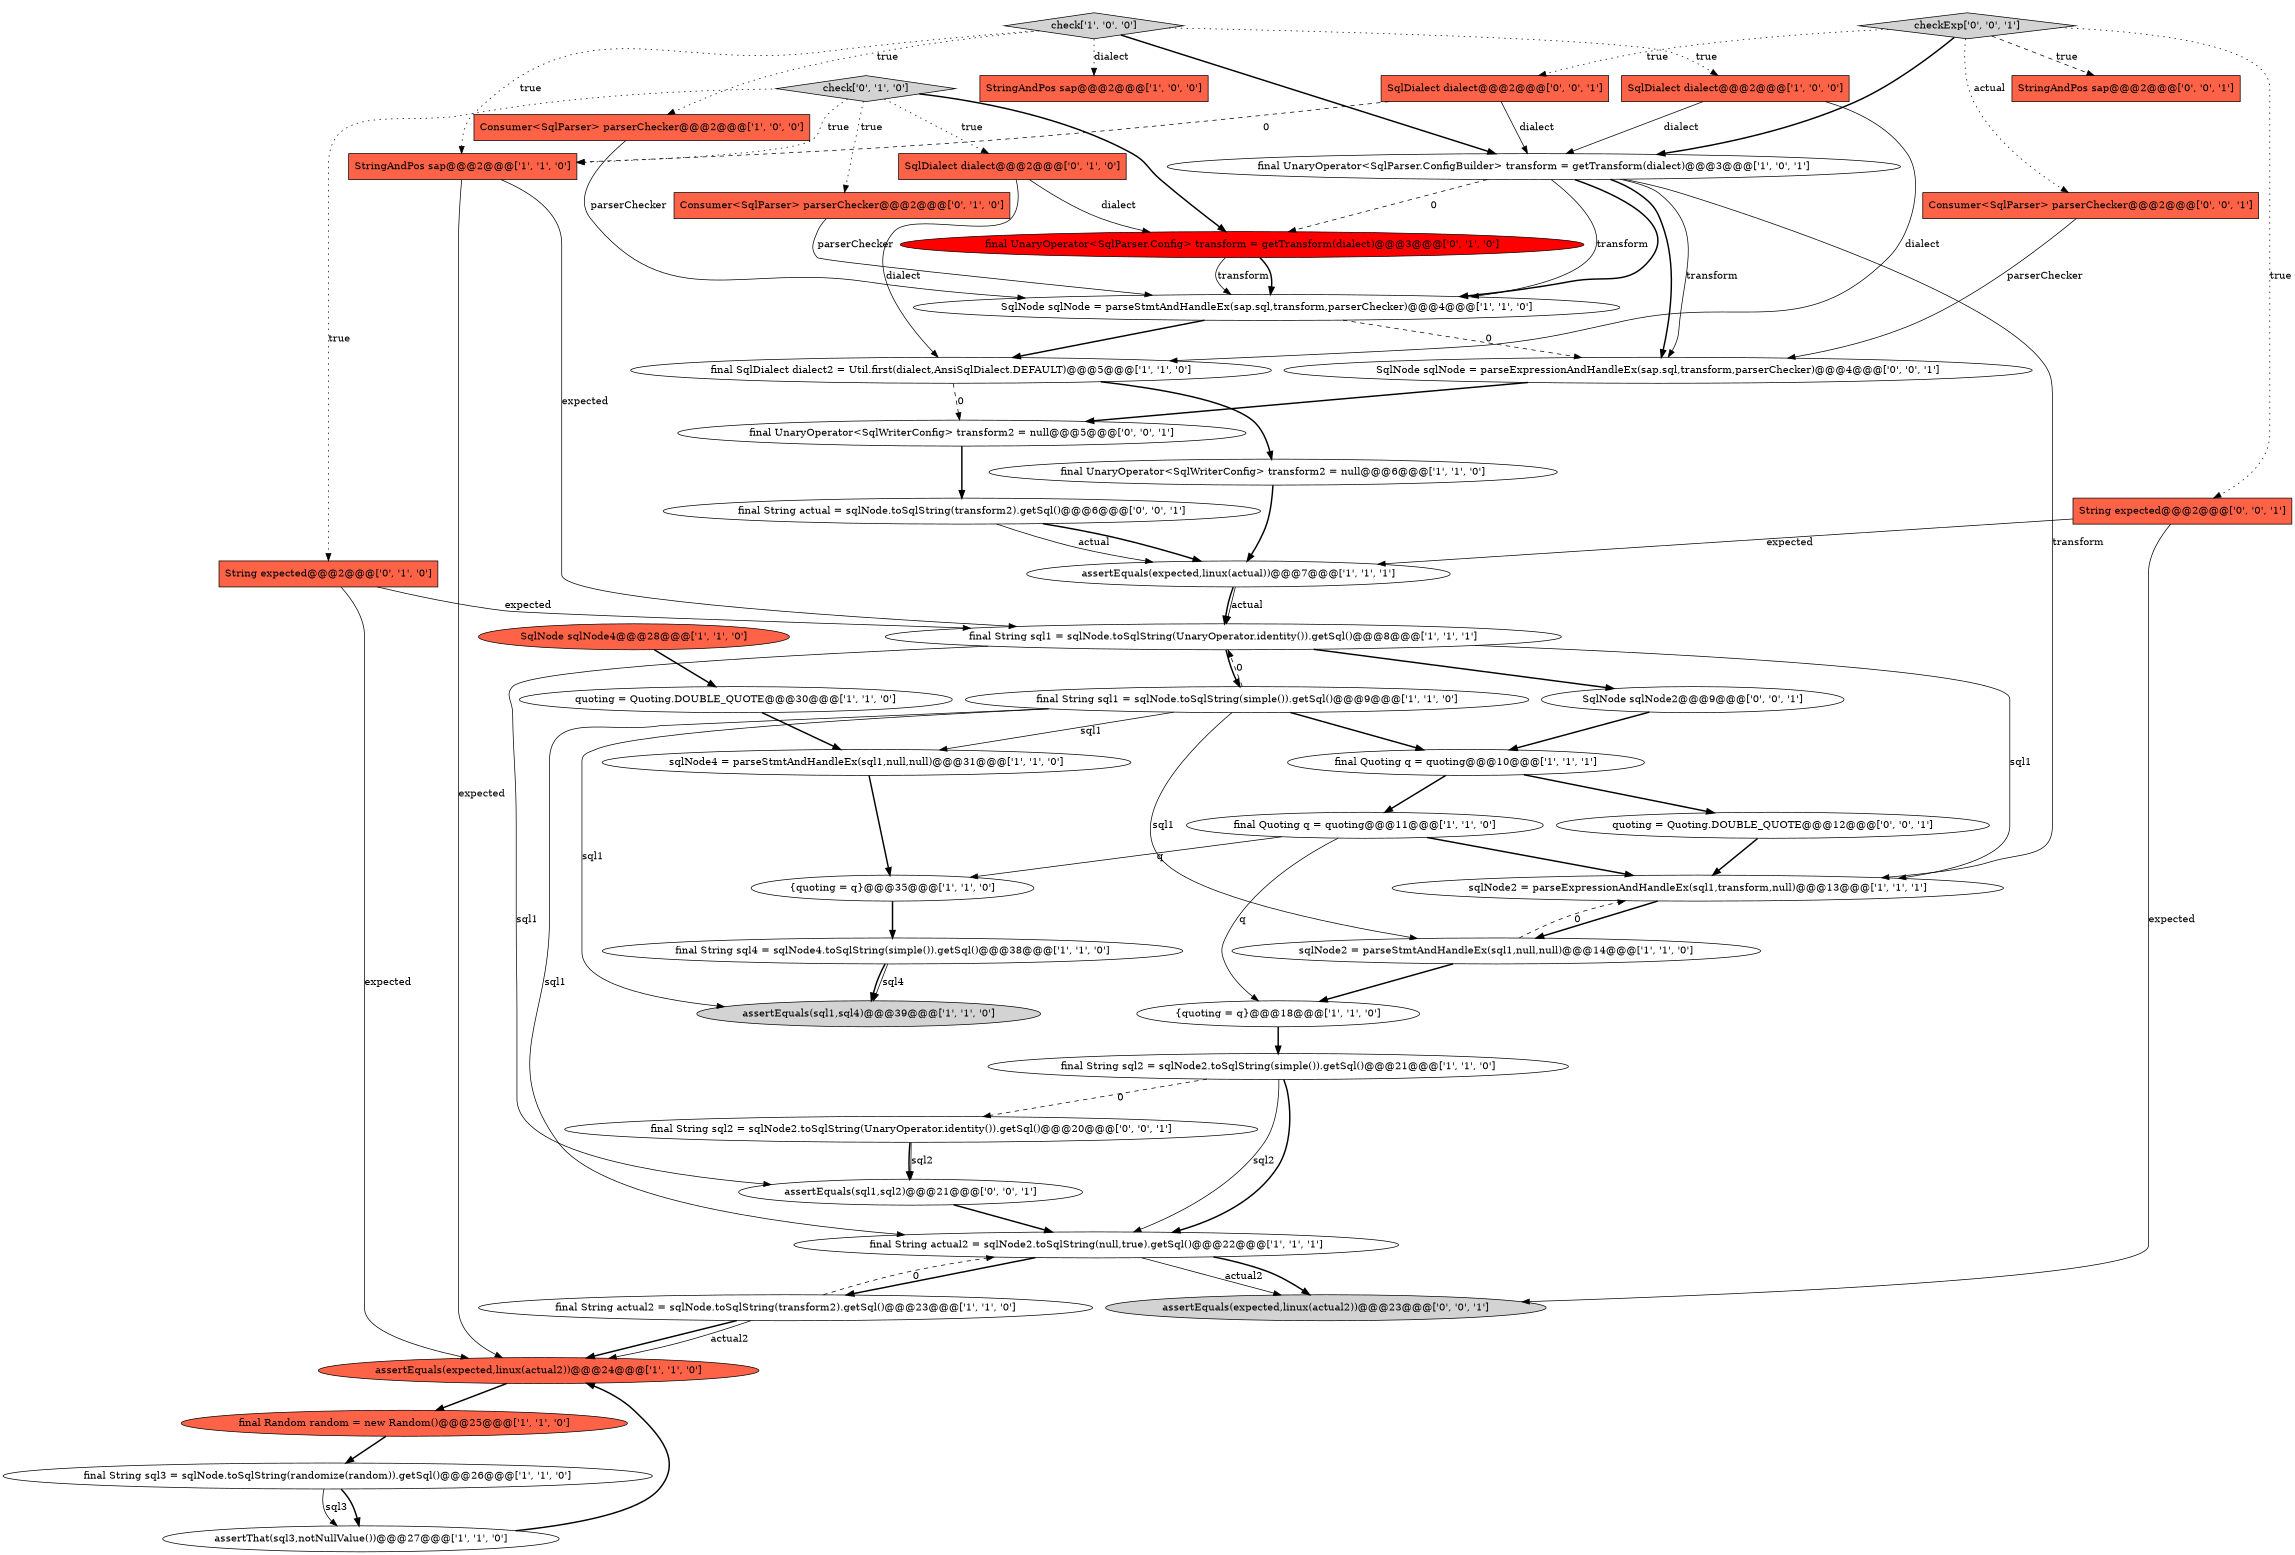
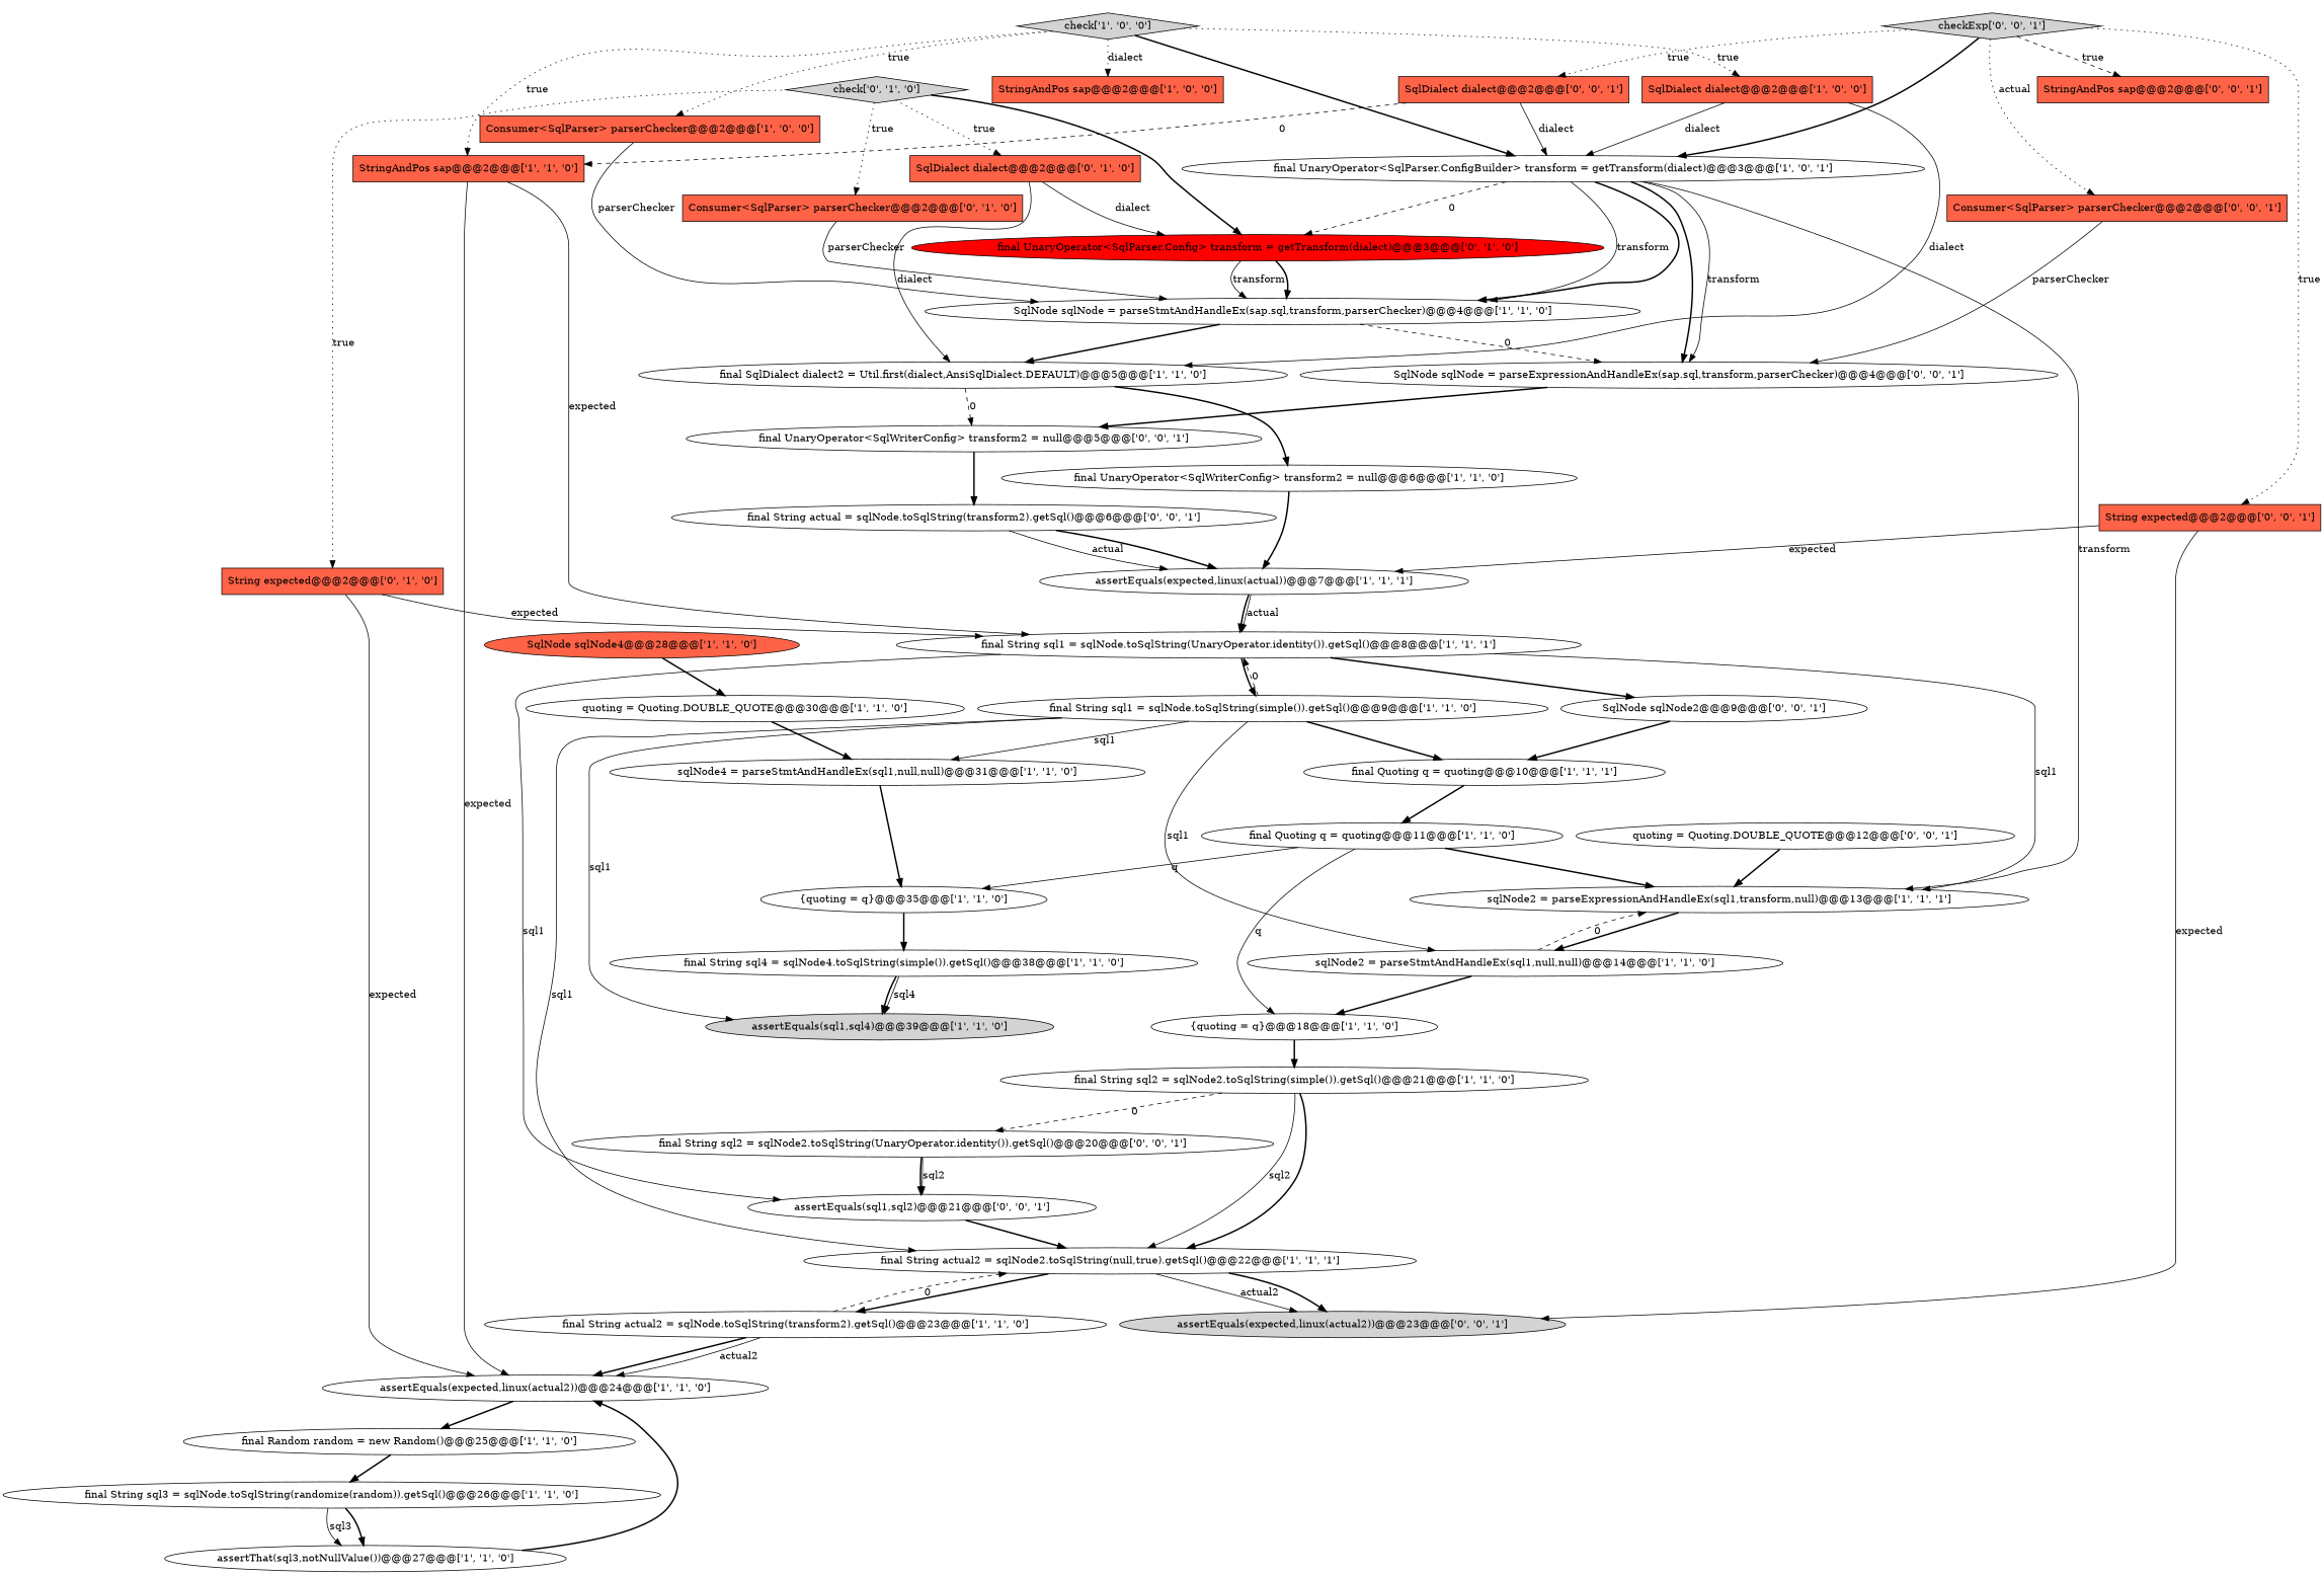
  digraph {
    node [fillcolor=white shape=ellipse style=filled]
    edge [style=bold]
    n1 [fillcolor=tomato label="Consumer<SqlParser> parserChecker@@@2@@@['1', '0', '0']" shape=box]
    n2 [label="SqlNode sqlNode = parseStmtAndHandleEx(sap.sql,transform,parserChecker)@@@4@@@['1', '1', '0']"]
    n3 [label="SqlNode sqlNode = parseExpressionAndHandleEx(sap.sql,transform,parserChecker)@@@4@@@['0', '0', '1']"]
    n4 [label="final SqlDialect dialect2 = Util.first(dialect,AnsiSqlDialect.DEFAULT)@@@5@@@['1', '1', '0']"]
    n5 [label="final String sql1 = sqlNode.toSqlString(UnaryOperator.identity()).getSql()@@@8@@@['1', '1', '1']"]
    n6 [label="SqlNode sqlNode2@@@9@@@['0', '0', '1']"]
    n7 [label="assertEquals(sql1,sql2)@@@21@@@['0', '0', '1']"]
    n8 [label="sqlNode2 = parseExpressionAndHandleEx(sql1,transform,null)@@@13@@@['1', '1', '1']"]
    n9 [label="final String sql1 = sqlNode.toSqlString(simple()).getSql()@@@9@@@['1', '1', '0']"]
    n10 [label="final Quoting q = quoting@@@10@@@['1', '1', '1']"]
    n11 [label="final String actual2 = sqlNode2.toSqlString(null,true).getSql()@@@22@@@['1', '1', '1']"]
    n12 [label="sqlNode2 = parseStmtAndHandleEx(sql1,null,null)@@@14@@@['1', '1', '0']"]
    n13 [label="sqlNode4 = parseStmtAndHandleEx(sql1,null,null)@@@31@@@['1', '1', '0']"]
    n14 [fillcolor=lightgray label="assertEquals(sql1,sql4)@@@39@@@['1', '1', '0']"]
    n15 [label="final UnaryOperator<SqlWriterConfig> transform2 = null@@@6@@@['1', '1', '0']"]
    n16 [label="assertEquals(expected,linux(actual))@@@7@@@['1', '1', '1']"]
    n17 [fillcolor=lightgray label="check['0', '1', '0']" shape=diamond]
    n18 [fillcolor=tomato label="String expected@@@2@@@['0', '1', '0']" shape=box]
    n19 [fillcolor=tomato label="StringAndPos sap@@@2@@@['1', '1', '0']" shape=box]
    n20 [fillcolor=tomato label="SqlDialect dialect@@@2@@@['0', '1', '0']" shape=box]
    n21 [fillcolor=red label="final UnaryOperator<SqlParser.Config> transform = getTransform(dialect)@@@3@@@['0', '1', '0']"]
    n22 [fillcolor=tomato label="Consumer<SqlParser> parserChecker@@@2@@@['0', '1', '0']" shape=box]
-   n23 [fillcolor=tomato label="assertEquals(expected,linux(actual2))@@@24@@@['1', '1', '0']"]
-   n24 [fillcolor=tomato label="final Random random = new Random()@@@25@@@['1', '1', '0']"]
+   n23 [label="assertEquals(expected,linux(actual2))@@@24@@@['1', '1', '0']"]
+   n24 [label="final Random random = new Random()@@@25@@@['1', '1', '0']"]
    n25 [label="final String sql3 = sqlNode.toSqlString(randomize(random)).getSql()@@@26@@@['1', '1', '0']"]
    n26 [label="assertThat(sql3,notNullValue())@@@27@@@['1', '1', '0']"]
    n27 [label="final UnaryOperator<SqlParser.ConfigBuilder> transform = getTransform(dialect)@@@3@@@['1', '0', '1']"]
    n28 [label="final UnaryOperator<SqlWriterConfig> transform2 = null@@@5@@@['0', '0', '1']"]
    n29 [label="final Quoting q = quoting@@@11@@@['1', '1', '0']"]
    n30 [label="quoting = Quoting.DOUBLE_QUOTE@@@12@@@['0', '0', '1']"]
    n31 [label="final String actual = sqlNode.toSqlString(transform2).getSql()@@@6@@@['0', '0', '1']"]
    n32 [fillcolor=tomato label="SqlNode sqlNode4@@@28@@@['1', '1', '0']"]
    n33 [label="quoting = Quoting.DOUBLE_QUOTE@@@30@@@['1', '1', '0']"]
    n34 [label="final String actual2 = sqlNode.toSqlString(transform2).getSql()@@@23@@@['1', '1', '0']"]
    n35 [fillcolor=lightgray label="assertEquals(expected,linux(actual2))@@@23@@@['0', '0', '1']"]
    n36 [label="final String sql2 = sqlNode2.toSqlString(UnaryOperator.identity()).getSql()@@@20@@@['0', '0', '1']"]
    n37 [label="{quoting = q}@@@35@@@['1', '1', '0']"]
    n38 [label="final String sql4 = sqlNode4.toSqlString(simple()).getSql()@@@38@@@['1', '1', '0']"]
    n39 [fillcolor=lightgray label="checkExp['0', '0', '1']" shape=diamond]
    n40 [fillcolor=tomato label="SqlDialect dialect@@@2@@@['0', '0', '1']" shape=box]
    n41 [fillcolor=tomato label="StringAndPos sap@@@2@@@['0', '0', '1']" shape=box]
    n42 [fillcolor=tomato label="Consumer<SqlParser> parserChecker@@@2@@@['0', '0', '1']" shape=box]
    n43 [fillcolor=tomato label="String expected@@@2@@@['0', '0', '1']" shape=box]
    n44 [fillcolor=tomato label="StringAndPos sap@@@2@@@['1', '0', '0']" shape=box]
    n45 [label="final String sql2 = sqlNode2.toSqlString(simple()).getSql()@@@21@@@['1', '1', '0']"]
    n46 [label="{quoting = q}@@@18@@@['1', '1', '0']"]
    n47 [fillcolor=tomato label="SqlDialect dialect@@@2@@@['1', '0', '0']" shape=box]
    n48 [fillcolor=lightgray label="check['1', '0', '0']" shape=diamond]
    n1 -> n2 [label=parserChecker style=solid]
    n2 -> n3 [label=0 style=dashed]
    n2 -> n4
    n3 -> n28
    n4 -> n15
    n4 -> n28 [label=0 style=dashed]
    n5 -> n6
    n5 -> n7 [label=sql1 style=solid]
    n5 -> n8 [label=sql1 style=solid]
    n5 -> n9
    n6 -> n10
    n7 -> n11
    n8 -> n12
    n9 -> n5 [label=0 style=dashed]
    n9 -> n10
    n9 -> n11 [label=sql1 style=solid]
    n9 -> n12 [label=sql1 style=solid]
    n9 -> n13 [label=sql1 style=solid]
    n9 -> n14 [label=sql1 style=solid]
    n10 -> n29
-   n10 -> n30
    n11 -> n34
    n11 -> n35 [label=actual2 style=solid]
    n11 -> n35
    n12 -> n8 [label=0 style=dashed]
    n12 -> n46
    n13 -> n37
    n15 -> n16
    n16 -> n5 [label=actual style=solid]
    n16 -> n5
    n17 -> n18 [label=true style=dotted]
-   n17 -> n19 [label=true style=dotted]
    n17 -> n20 [label=true style=dotted]
    n17 -> n21
    n17 -> n22 [label=true style=dotted]
    n18 -> n5 [label=expected style=solid]
    n18 -> n23 [label=expected style=solid]
    n19 -> n5 [label=expected style=solid]
    n19 -> n23 [label=expected style=solid]
    n20 -> n4 [label=dialect style=solid]
    n20 -> n21 [label=dialect style=solid]
    n21 -> n2 [label=transform style=solid]
    n21 -> n2
    n22 -> n2 [label=parserChecker style=solid]
    n23 -> n24
    n24 -> n25
    n25 -> n26
    n25 -> n26 [label=sql3 style=solid]
    n26 -> n23
    n27 -> n2 [label=transform style=solid]
    n27 -> n2
    n27 -> n3
    n27 -> n3 [label=transform style=solid]
    n27 -> n8 [label=transform style=solid]
    n27 -> n21 [label=0 style=dashed]
    n28 -> n31
    n29 -> n8
    n29 -> n37 [label=q style=solid]
    n29 -> n46 [label=q style=solid]
    n30 -> n8
    n31 -> n16
    n31 -> n16 [label=actual style=solid]
    n32 -> n33
    n33 -> n13
    n34 -> n11 [label=0 style=dashed]
    n34 -> n23
    n34 -> n23 [label=actual2 style=solid]
    n36 -> n7 [label=sql2 style=solid]
    n36 -> n7
    n37 -> n38
    n38 -> n14
    n38 -> n14 [label=sql4 style=solid]
    n39 -> n27
    n39 -> n40 [label=true style=dotted]
    n39 -> n41 [label=true style=dashed]
    n39 -> n42 [label=actual style=dotted]
    n39 -> n43 [label=true style=dotted]
    n40 -> n19 [label=0 style=dashed]
    n40 -> n27 [label=dialect style=solid]
    n42 -> n3 [label=parserChecker style=solid]
    n43 -> n16 [label=expected style=solid]
    n43 -> n35 [label=expected style=solid]
    n45 -> n11 [label=sql2 style=solid]
    n45 -> n11
    n45 -> n36 [label=0 style=dashed]
    n46 -> n45
    n47 -> n4 [label=dialect style=solid]
    n47 -> n27 [label=dialect style=solid]
    n48 -> n1 [label=true style=dotted]
    n48 -> n19 [label=true style=dotted]
    n48 -> n27
    n48 -> n44 [label=dialect style=dotted]
    n48 -> n47 [label=true style=dotted]
  }
